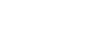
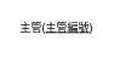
  <mxCell id="0" />
  <mxCell id="1" parent="0" />
+ <mxCell id="2" value="主管(&lt;u&gt;主管編號&lt;/u&gt;)" style="text;html=1;strokeColor=none;fillColor=none;align=left;verticalAlign=middle;whiteSpace=wrap;overflow=hidden;" vertex="1" parent="1"><mxGeometry x="20" y="20" width="90" height="20" as="geometry" /></mxCell>
